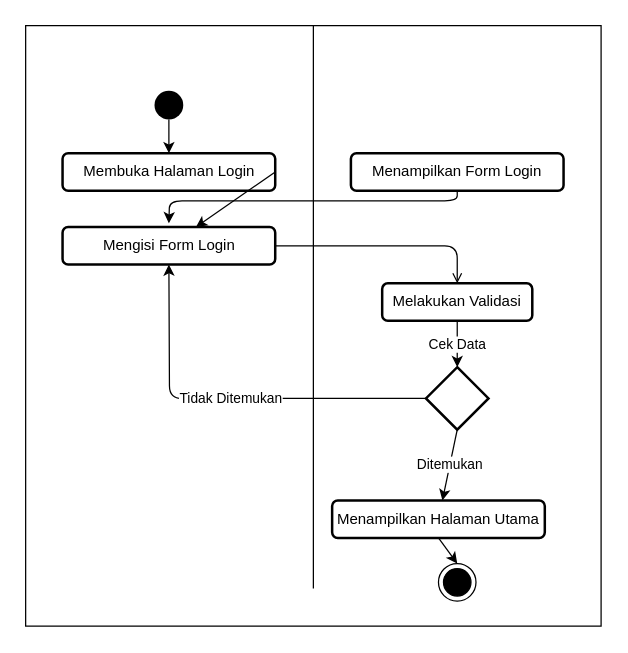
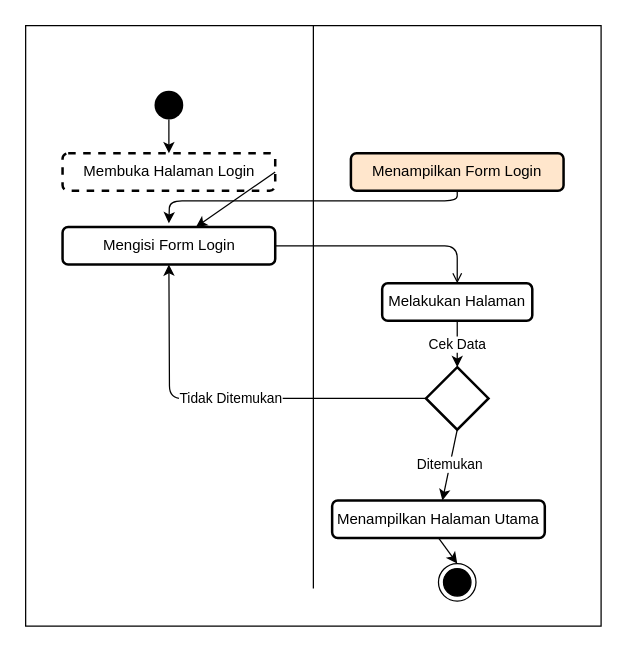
  <mxCell id="0" />
  <mxCell id="1" parent="0" />
  <mxCell id="2" value="" style="shape=table;html=1;whiteSpace=wrap;startSize=0;container=1;collapsible=0;childLayout=tableLayout;" parent="1" vertex="1"><mxGeometry x="20" y="20" width="460" height="480" as="geometry" /></mxCell>
  <mxCell id="3" value="" style="shape=partialRectangle;html=1;whiteSpace=wrap;collapsible=0;dropTarget=0;pointerEvents=0;fillColor=none;top=0;left=0;bottom=0;right=0;points=[[0,0.5],[1,0.5]];portConstraint=eastwest;" parent="2" vertex="1"><mxGeometry width="460" height="30" as="geometry" /></mxCell>
  <mxCell id="4" value="" style="shape=partialRectangle;html=1;whiteSpace=wrap;collapsible=0;dropTarget=0;pointerEvents=0;fillColor=none;top=0;left=0;bottom=0;right=0;points=[[0,0.5],[1,0.5]];portConstraint=eastwest;" parent="2" vertex="1"><mxGeometry y="30" width="460" height="450" as="geometry" /></mxCell>
  <mxCell id="5" value="" style="shape=partialRectangle;html=1;whiteSpace=wrap;connectable=0;fillColor=none;top=0;left=0;bottom=0;right=0;overflow=hidden;" parent="4" vertex="1"><mxGeometry width="230" height="450" as="geometry" /></mxCell>
  <mxCell id="6" value="" style="shape=partialRectangle;html=1;whiteSpace=wrap;connectable=0;fillColor=none;top=0;left=0;bottom=0;right=0;overflow=hidden;" parent="4" vertex="1"><mxGeometry x="230" width="230" height="450" as="geometry" /></mxCell>
  <mxCell id="7" value="" style="ellipse;fillColor=#000000;strokeColor=none;" parent="1" vertex="1"><mxGeometry x="123" y="72" width="23" height="23" as="geometry" /></mxCell>
- <mxCell id="8" value="Membuka Halaman Login" style="rounded=1;whiteSpace=wrap;html=1;strokeWidth=2;" parent="1" vertex="1"><mxGeometry x="49.5" y="122" width="170" height="30" as="geometry" /></mxCell>
- <mxCell id="9" value="Menampilkan Form Login" style="rounded=1;whiteSpace=wrap;html=1;strokeWidth=2;" parent="1" vertex="1"><mxGeometry x="280" y="122" width="170" height="30" as="geometry" /></mxCell>
+ <mxCell id="8" value="Membuka Halaman Login" style="rounded=1;whiteSpace=wrap;html=1;strokeWidth=2;dashed=1;" parent="1" vertex="1"><mxGeometry x="49.5" y="122" width="170" height="30" as="geometry" /></mxCell>
+ <mxCell id="9" value="Menampilkan Form Login" style="rounded=1;whiteSpace=wrap;html=1;strokeWidth=2;fillColor=#ffe6cc;" parent="1" vertex="1"><mxGeometry x="280" y="122" width="170" height="30" as="geometry" /></mxCell>
  <mxCell id="10" value="Mengisi Form Login" style="rounded=1;whiteSpace=wrap;html=1;strokeWidth=2;" parent="1" vertex="1"><mxGeometry x="49.5" y="181" width="170" height="30" as="geometry" /></mxCell>
- <mxCell id="11" value="Melakukan Validasi" style="rounded=1;whiteSpace=wrap;html=1;strokeWidth=2;" parent="1" vertex="1"><mxGeometry x="305" y="226" width="120" height="30" as="geometry" /></mxCell>
+ <mxCell id="11" value="Melakukan Halaman" style="rounded=1;whiteSpace=wrap;html=1;strokeWidth=2;" parent="1" vertex="1"><mxGeometry x="305" y="226" width="120" height="30" as="geometry" /></mxCell>
  <mxCell id="12" value="" style="rhombus;whiteSpace=wrap;html=1;strokeWidth=2;" parent="1" vertex="1"><mxGeometry x="340" y="293" width="50" height="50" as="geometry" /></mxCell>
  <mxCell id="13" value="Menampilkan Halaman Utama" style="rounded=1;whiteSpace=wrap;html=1;strokeWidth=2;" parent="1" vertex="1"><mxGeometry x="265" y="399.5" width="170" height="30" as="geometry" /></mxCell>
  <mxCell id="14" value="" style="ellipse;html=1;shape=endState;fillColor=#000000;strokeColor=#000000;" parent="1" vertex="1"><mxGeometry x="350" y="450" width="30" height="30" as="geometry" /></mxCell>
  <mxCell id="15" value="" style="endArrow=classic;html=1;exitX=0.5;exitY=1;exitDx=0;exitDy=0;" parent="1" source="7" target="8" edge="1"><mxGeometry width="50" height="50" relative="1" as="geometry"><mxPoint x="330" y="250" as="sourcePoint" /><mxPoint x="380" y="200" as="targetPoint" /></mxGeometry></mxCell>
  <mxCell id="16" value="" style="endArrow=classic;html=1;exitX=1;exitY=0.5;exitDx=0;exitDy=0;" parent="1" source="8" target="10" edge="1"><mxGeometry width="50" height="50" relative="1" as="geometry"><mxPoint x="330" y="250" as="sourcePoint" /><mxPoint x="380" y="200" as="targetPoint" /></mxGeometry></mxCell>
  <mxCell id="17" value="" style="endArrow=classic;html=1;entryX=0.5;entryY=0;entryDx=0;entryDy=0;exitX=0.5;exitY=1;exitDx=0;exitDy=0;" parent="1" edge="1"><mxGeometry width="50" height="50" relative="1" as="geometry"><mxPoint x="365" y="152" as="sourcePoint" /><mxPoint x="134.5" y="178" as="targetPoint" /><Array as="points"><mxPoint x="365" y="160" /><mxPoint x="135" y="160" /></Array></mxGeometry></mxCell>
  <mxCell id="18" value="" style="endArrow=open;html=1;exitX=1;exitY=0.5;exitDx=0;exitDy=0;entryX=0.5;entryY=0;entryDx=0;entryDy=0;" parent="1" source="10" target="11" edge="1"><mxGeometry width="50" height="50" relative="1" as="geometry"><mxPoint x="330" y="250" as="sourcePoint" /><mxPoint x="380" y="200" as="targetPoint" /><Array as="points"><mxPoint x="365" y="196" /></Array></mxGeometry></mxCell>
  <mxCell id="19" value="Cek Data" style="endArrow=classic;html=1;entryX=0.5;entryY=0;entryDx=0;entryDy=0;" parent="1" source="11" target="12" edge="1"><mxGeometry width="50" height="50" relative="1" as="geometry"><mxPoint x="330" y="250" as="sourcePoint" /><mxPoint x="380" y="200" as="targetPoint" /></mxGeometry></mxCell>
  <mxCell id="20" value="Tidak Ditemukan" style="endArrow=classic;html=1;exitX=0;exitY=0.5;exitDx=0;exitDy=0;entryX=0.5;entryY=1;entryDx=0;entryDy=0;" parent="1" source="12" target="10" edge="1"><mxGeometry width="50" height="50" relative="1" as="geometry"><mxPoint x="330" y="250" as="sourcePoint" /><mxPoint x="380" y="200" as="targetPoint" /><Array as="points"><mxPoint x="135" y="318" /></Array></mxGeometry></mxCell>
  <mxCell id="21" value="Ditemukan" style="endArrow=classic;html=1;exitX=0.5;exitY=1;exitDx=0;exitDy=0;" parent="1" source="12" target="13" edge="1"><mxGeometry width="50" height="50" relative="1" as="geometry"><mxPoint x="375" y="266" as="sourcePoint" /><mxPoint x="375" y="303" as="targetPoint" /></mxGeometry></mxCell>
  <mxCell id="22" value="" style="endArrow=classic;html=1;entryX=0.5;entryY=0;entryDx=0;entryDy=0;exitX=0.5;exitY=1;exitDx=0;exitDy=0;" parent="1" source="13" target="14" edge="1"><mxGeometry width="50" height="50" relative="1" as="geometry"><mxPoint x="330" y="330" as="sourcePoint" /><mxPoint x="380" y="280" as="targetPoint" /></mxGeometry></mxCell>
